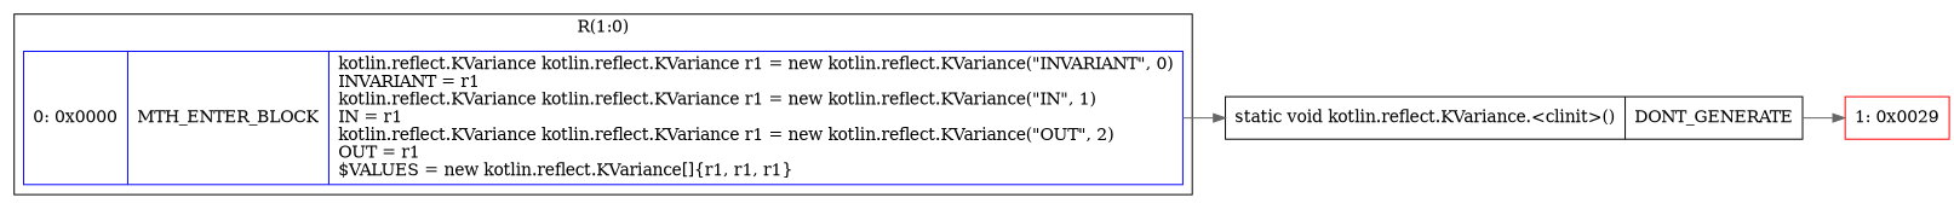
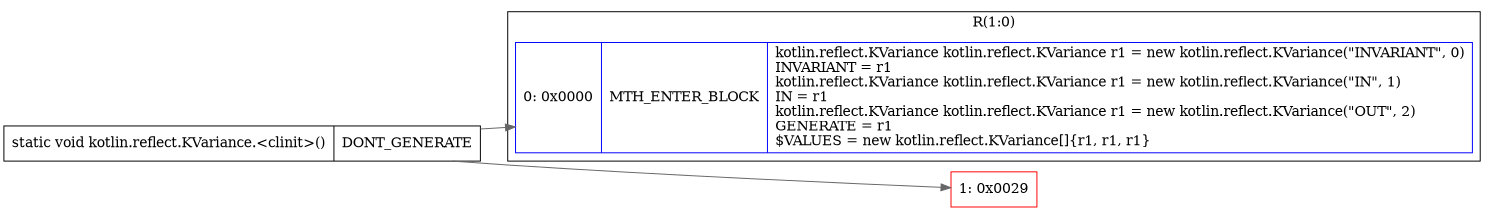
  digraph {
    rankdir=LR
    node [shape=record]
    edge [color=gray40]
-   n1 [color=blue label="{0\:\ 0x0000|MTH_ENTER_BLOCK\l|kotlin.reflect.KVariance kotlin.reflect.KVariance r1 = new kotlin.reflect.KVariance(\"INVARIANT\", 0)\lINVARIANT = r1\lkotlin.reflect.KVariance kotlin.reflect.KVariance r1 = new kotlin.reflect.KVariance(\"IN\", 1)\lIN = r1\lkotlin.reflect.KVariance kotlin.reflect.KVariance r1 = new kotlin.reflect.KVariance(\"OUT\", 2)\lOUT = r1\l$VALUES = new kotlin.reflect.KVariance[]\{r1, r1, r1\}\l}"]
+   n1 [color=blue label="{0\:\ 0x0000|MTH_ENTER_BLOCK\l|kotlin.reflect.KVariance kotlin.reflect.KVariance r1 = new kotlin.reflect.KVariance(\"INVARIANT\", 0)\lINVARIANT = r1\lkotlin.reflect.KVariance kotlin.reflect.KVariance r1 = new kotlin.reflect.KVariance(\"IN\", 1)\lIN = r1\lkotlin.reflect.KVariance kotlin.reflect.KVariance r1 = new kotlin.reflect.KVariance(\"OUT\", 2)\lGENERATE = r1\l$VALUES = new kotlin.reflect.KVariance[]\{r1, r1, r1\}\l}"]
    n2 [color=red label="{1\:\ 0x0029}"]
    n3 [label="{static void kotlin.reflect.KVariance.\<clinit\>()  | DONT_GENERATE\l}"]
    subgraph cluster_1 {
      label="R(1:0)"
      n1
    }
-   n1 -> n3
+   n3 -> n1
    n3 -> n2
  }
